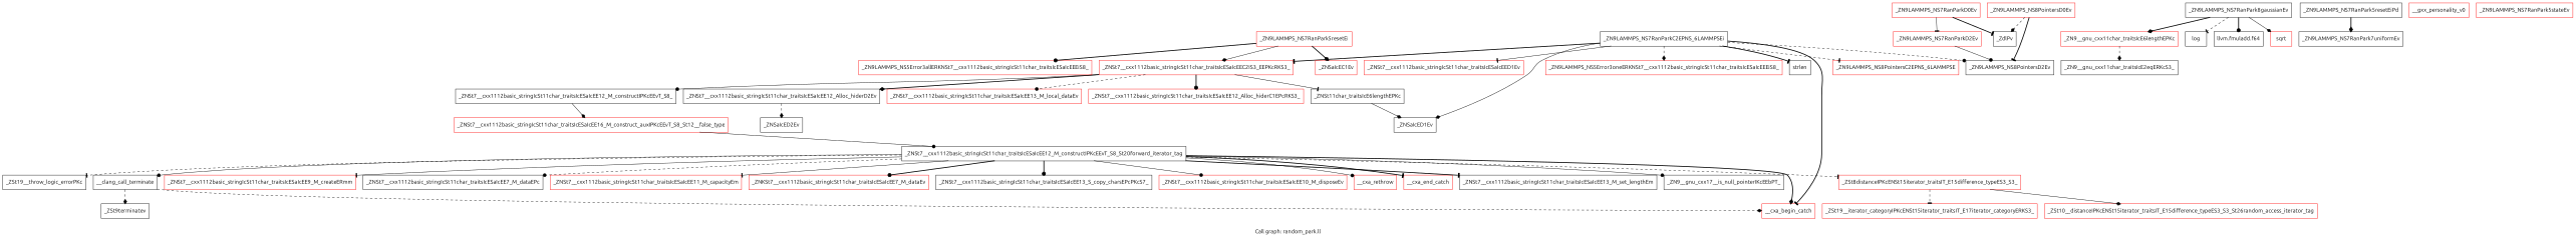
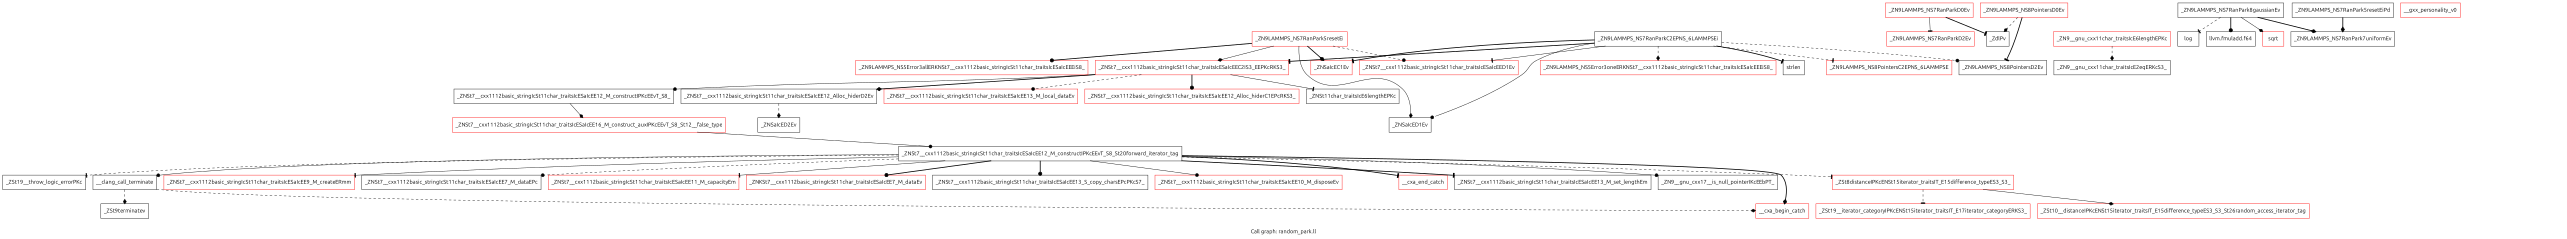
  digraph {
    fontname=Ubuntu
    label="Call graph: random_park.ll"
    node [color=red fontname=Ubuntu shape=record]
    edge [arrowhead=tee fontname=Ubuntu style=solid]
    n1 [color=black label="{_ZN9LAMMPS_NS7RanParkC2EPNS_6LAMMPSEi}"]
    n2 [label="{_ZN9LAMMPS_NS8PointersC2EPNS_6LAMMPSE}"]
    n3 [label="{_ZNSaIcEC1Ev}"]
    n4 [label="{_ZNSt7__cxx1112basic_stringIcSt11char_traitsIcESaIcEEC2IS3_EEPKcRKS3_}"]
    n5 [color=black label="{_ZN9LAMMPS_NS8PointersD2Ev}"]
    n6 [color=black label="{_ZNSaIcED1Ev}"]
    n7 [label="{_ZN9LAMMPS_NS5Error3oneERKNSt7__cxx1112basic_stringIcSt11char_traitsIcESaIcEEEiS8_}"]
    n8 [label="{_ZNSt7__cxx1112basic_stringIcSt11char_traitsIcESaIcEED1Ev}"]
    n9 [color=black label="{strlen}"]
    n10 [label="{_ZNSt7__cxx1112basic_stringIcSt11char_traitsIcESaIcEE13_M_local_dataEv}"]
    n11 [label="{_ZNSt7__cxx1112basic_stringIcSt11char_traitsIcESaIcEE12_Alloc_hiderC1EPcRKS3_}"]
    n12 [color=black label="{_ZNSt11char_traitsIcE6lengthEPKc}"]
    n13 [color=black label="{_ZNSt7__cxx1112basic_stringIcSt11char_traitsIcESaIcEE12_M_constructIPKcEEvT_S8_}"]
    n14 [color=black label="{_ZNSt7__cxx1112basic_stringIcSt11char_traitsIcESaIcEE12_Alloc_hiderD2Ev}"]
    n15 [label="{_ZNSt7__cxx1112basic_stringIcSt11char_traitsIcESaIcEE16_M_construct_auxIPKcEEvT_S8_St12__false_type}"]
    n16 [color=black label="{_ZNSaIcED2Ev}"]
    n17 [label="{_ZN9__gnu_cxx11char_traitsIcE6lengthEPKc}"]
    n18 [color=black label="{_ZN9__gnu_cxx11char_traitsIcE2eqERKcS3_}"]
    n19 [color=black label="{_ZNSt7__cxx1112basic_stringIcSt11char_traitsIcESaIcEE12_M_constructIPKcEEvT_S8_St20forward_iterator_tag}"]
    n20 [color=black label="{log}"]
    n21 [label="{_ZN9LAMMPS_NS7RanPark5resetEi}"]
    n22 [label="{_ZN9LAMMPS_NS5Error3allERKNSt7__cxx1112basic_stringIcSt11char_traitsIcESaIcEEEiS8_}"]
    n23 [label="{__gxx_personality_v0}"]
    n24 [color=black label="{_ZN9LAMMPS_NS7RanPark7uniformEv}"]
    n25 [color=black label="{_ZN9LAMMPS_NS7RanPark8gaussianEv}"]
    n26 [color=black label="{llvm.fmuladd.f64}"]
    n27 [label="{sqrt}"]
    n28 [color=black label="{_ZN9__gnu_cxx17__is_null_pointerIKcEEbPT_}"]
    n29 [color=black label="{_ZSt19__throw_logic_errorPKc}"]
    n30 [label="{_ZSt8distanceIPKcENSt15iterator_traitsIT_E15difference_typeES3_S3_}"]
    n31 [label="{_ZSt19__iterator_categoryIPKcENSt15iterator_traitsIT_E17iterator_categoryERKS3_}"]
    n32 [label="{_ZSt10__distanceIPKcENSt15iterator_traitsIT_E15difference_typeES3_S3_St26random_access_iterator_tag}"]
    n33 [color=black label="{_ZN9LAMMPS_NS7RanPark5resetEiPd}"]
-   n34 [label="{_ZN9LAMMPS_NS7RanPark5stateEv}"]
    n35 [label="{_ZN9LAMMPS_NS7RanParkD2Ev}"]
    n36 [label="{_ZN9LAMMPS_NS7RanParkD0Ev}"]
    n37 [color=black label="{_ZdlPv}"]
    n38 [label="{_ZN9LAMMPS_NS8PointersD0Ev}"]
    n39 [label="{_ZNSt7__cxx1112basic_stringIcSt11char_traitsIcESaIcEE9_M_createERmm}"]
    n40 [color=black label="{_ZNSt7__cxx1112basic_stringIcSt11char_traitsIcESaIcEE7_M_dataEPc}"]
    n41 [label="{_ZNSt7__cxx1112basic_stringIcSt11char_traitsIcESaIcEE11_M_capacityEm}"]
    n42 [label="{_ZNKSt7__cxx1112basic_stringIcSt11char_traitsIcESaIcEE7_M_dataEv}"]
    n43 [color=black label="{_ZNSt7__cxx1112basic_stringIcSt11char_traitsIcESaIcEE13_S_copy_charsEPcPKcS7_}"]
    n44 [label="{__cxa_begin_catch}"]
    n45 [label="{_ZNSt7__cxx1112basic_stringIcSt11char_traitsIcESaIcEE10_M_disposeEv}"]
-   n46 [label="{__cxa_rethrow}"]
    n47 [label="{__cxa_end_catch}"]
    n48 [color=black label="{_ZNSt7__cxx1112basic_stringIcSt11char_traitsIcESaIcEE13_M_set_lengthEm}"]
    n49 [color=black label="{__clang_call_terminate}"]
    n50 [color=black label="{_ZSt9terminatev}"]
    n1 -> n2 [style=dashed]
-   n1 -> n44 [style=bold]
+   n1 -> n3 [style=bold]
    n1 -> n4 [style=bold]
    n1 -> n5 [arrowhead=dot style=dashed]
-   n1 -> n6 [arrowhead=diamond]
+   n1 -> n6 [arrowhead=dot]
    n1 -> n7 [arrowhead=diamond style=dashed]
    n1 -> n8
    n1 -> n9 [style=bold]
    n4 -> n10 [arrowhead=dot style=dashed]
    n4 -> n11 [arrowhead=dot style=bold]
    n4 -> n12
    n4 -> n13 [arrowhead=dot]
    n4 -> n14 [arrowhead=diamond style=bold]
    n13 -> n15 [arrowhead=diamond]
    n14 -> n16 [arrowhead=diamond style=dashed]
    n15 -> n19 [arrowhead=dot]
    n17 -> n18 [arrowhead=diamond style=dashed]
    n19 -> n28 [arrowhead=dot]
    n19 -> n29 [style=dashed]
    n19 -> n30 [style=dashed]
    n19 -> n39
    n19 -> n40 [arrowhead=dot style=dashed]
    n19 -> n41
    n19 -> n42 [arrowhead=dot style=bold]
    n19 -> n43 [arrowhead=dot style=bold]
    n19 -> n44 [arrowhead=diamond style=bold]
    n19 -> n45 [arrowhead=dot]
-   n19 -> n46 [arrowhead=dot]
    n19 -> n47 [style=bold]
    n19 -> n48 [style=bold]
    n19 -> n49 [arrowhead=dot]
    n21 -> n3 [arrowhead=diamond style=bold]
    n21 -> n4 [arrowhead=diamond]
-   n12 -> n6 [arrowhead=diamond]
+   n21 -> n6 [arrowhead=diamond]
+   n21 -> n8 [arrowhead=dot style=dashed]
    n21 -> n22 [arrowhead=dot style=bold]
    n25 -> n20 [style=dashed]
-   n25 -> n17 [arrowhead=diamond style=bold]
+   n25 -> n24 [arrowhead=diamond style=bold]
    n25 -> n26 [arrowhead=dot style=bold]
    n25 -> n27 [arrowhead=diamond]
    n30 -> n31 [style=dashed]
    n30 -> n32 [arrowhead=diamond]
    n33 -> n24 [arrowhead=diamond style=bold]
-   n35 -> n5 [arrowhead=dot]
    n36 -> n35
    n36 -> n37 [style=bold]
    n38 -> n5 [style=bold]
    n38 -> n37 [arrowhead=diamond style=dashed]
    n49 -> n44 [arrowhead=diamond style=dashed]
    n49 -> n50 [arrowhead=diamond style=dashed]
  }
